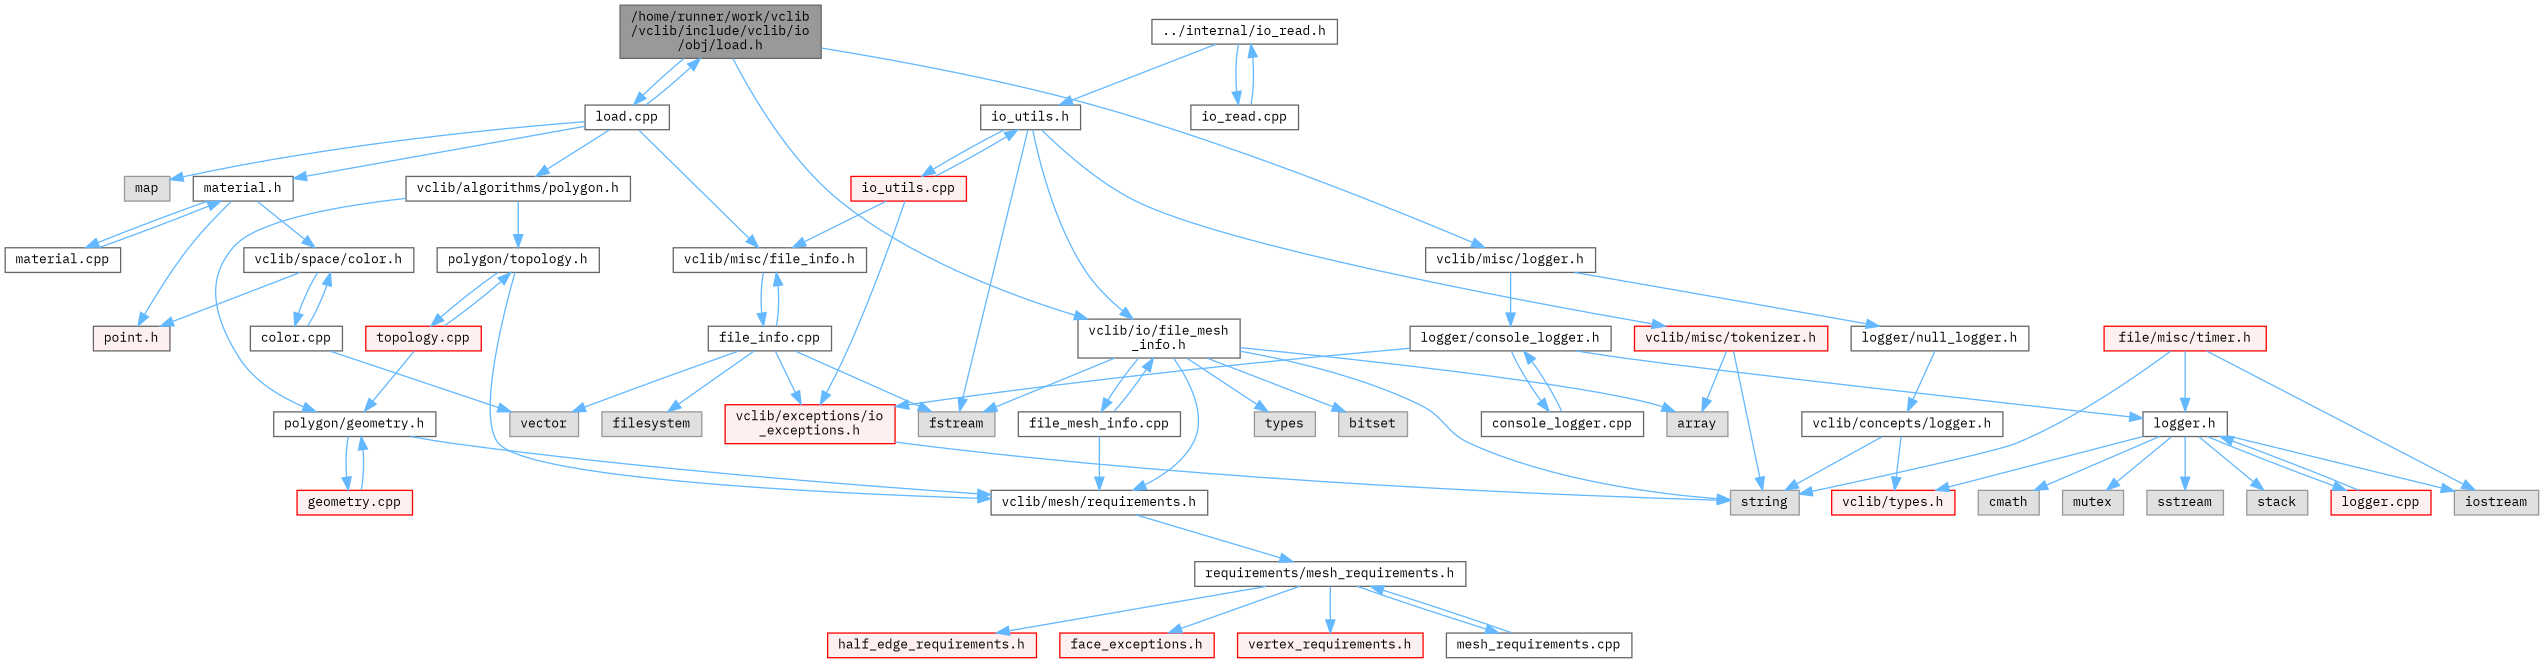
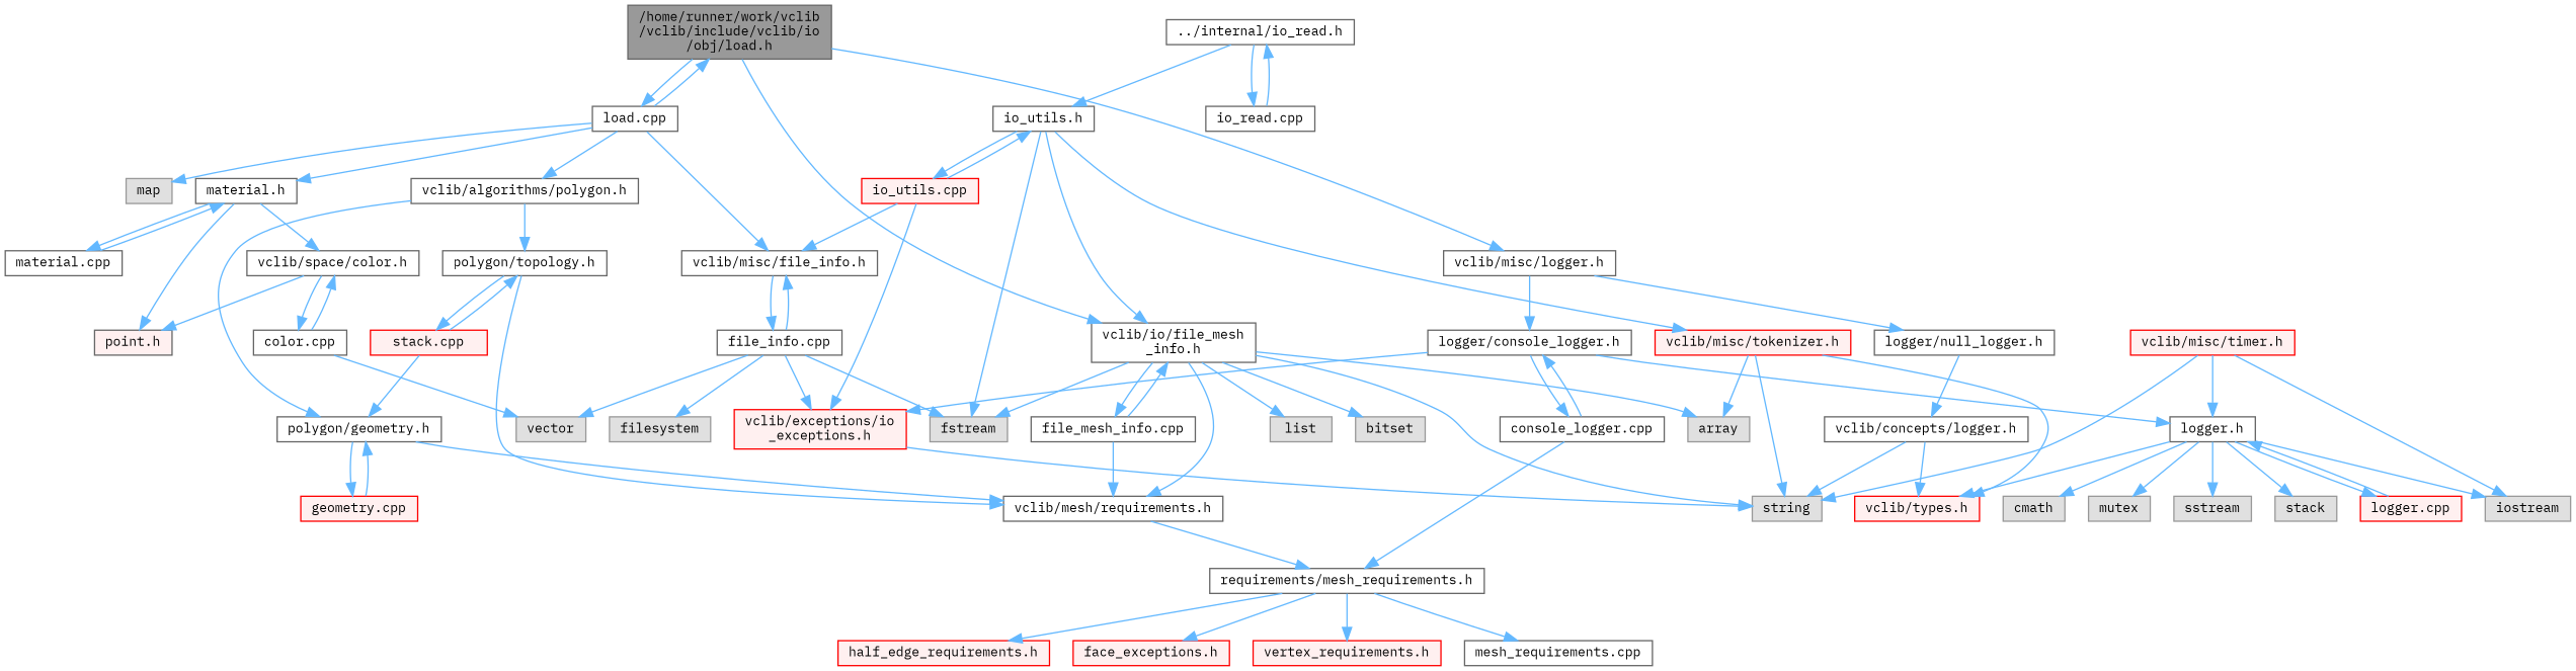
  digraph {
    fontname="IBM Plex Mono"
    node [color=grey40 fillcolor=white fontname="IBM Plex Mono" fontsize=10 shape=box style=filled]
    edge [color=steelblue1 fontname="IBM Plex Mono" fontsize=10 labelfontname=Helvetica labelfontsize=10 style=solid]
    n1 [color=gray40 fillcolor=grey60 fontcolor=black height=0.2 label="/home/runner/work/vclib\l/vclib/include/vclib/io\l/obj/load.h" width=0.4]
    n2 [height=0.2 label="vclib/io/file_mesh\l_info.h" width=0.4]
    n3 [height=0.2 label="vclib/misc/logger.h" width=0.4]
    n4 [height=0.2 label="load.cpp" width=0.4]
    n5 [color=grey60 fillcolor="#E0E0E0" height=0.2 label=array width=0.4]
-   n6 [color=grey60 fillcolor="#E0E0E0" height=0.2 label=types width=0.4]
+   n6 [color=grey60 fillcolor="#E0E0E0" height=0.2 label=list width=0.4]
    n7 [color=grey60 fillcolor="#E0E0E0" height=0.2 label=string width=0.4]
    n8 [color=grey60 fillcolor="#E0E0E0" height=0.2 label=bitset width=0.4]
    n9 [height=0.2 label="vclib/mesh/requirements.h" width=0.4]
    n10 [height=0.2 label="file_mesh_info.cpp" width=0.4]
    n11 [color=grey60 fillcolor="#E0E0E0" height=0.2 label=fstream width=0.4]
    n12 [height=0.2 label="logger/console_logger.h" width=0.4]
    n13 [height=0.2 label="logger/null_logger.h" width=0.4]
    n14 [color=grey60 fillcolor="#E0E0E0" height=0.2 label=map width=0.4]
    n15 [height=0.2 label="vclib/algorithms/polygon.h" width=0.4]
    n16 [height=0.2 label="vclib/misc/file_info.h" width=0.4]
    n17 [height=0.2 label="material.h" width=0.4]
    n18 [color=grey60 fillcolor="#E0E0E0" height=0.2 label=vector width=0.4]
    n19 [height=0.2 label="requirements/mesh_requirements.h" width=0.4]
    n20 [color=red fillcolor="#FFF0F0" height=0.2 label="half_edge_requirements.h" width=0.4]
    n21 [color=red fillcolor="#FFF0F0" height=0.2 label="face_exceptions.h" width=0.4]
    n22 [color=red fillcolor="#FFF0F0" height=0.2 label="vertex_requirements.h" width=0.4]
    n23 [height=0.2 label="mesh_requirements.cpp" width=0.4]
    n24 [height=0.2 label="logger.h" width=0.4]
    n25 [height=0.2 label="console_logger.cpp" width=0.4]
    n26 [color=red fillcolor="#FFF0F0" height=0.2 label="vclib/exceptions/io\l_exceptions.h" width=0.4]
    n27 [height=0.2 label="vclib/concepts/logger.h" width=0.4]
    n28 [color=grey60 fillcolor="#E0E0E0" height=0.2 label=cmath width=0.4]
    n29 [color=grey60 fillcolor="#E0E0E0" height=0.2 label=iostream width=0.4]
    n30 [color=grey60 fillcolor="#E0E0E0" height=0.2 label=mutex width=0.4]
    n31 [color=grey60 fillcolor="#E0E0E0" height=0.2 label=sstream width=0.4]
    n32 [color=grey60 fillcolor="#E0E0E0" height=0.2 label=stack width=0.4]
    n33 [color=red fillcolor="#FFF0F0" height=0.2 label="vclib/types.h" width=0.4]
    n34 [color=red fillcolor="#FFF0F0" height=0.2 label="logger.cpp" width=0.4]
-   n35 [color=red fillcolor="#FFF0F0" height=0.2 label="file/misc/timer.h" width=0.4]
+   n35 [color=red fillcolor="#FFF0F0" height=0.2 label="vclib/misc/timer.h" width=0.4]
    n36 [height=0.2 label="polygon/geometry.h" width=0.4]
    n37 [height=0.2 label="polygon/topology.h" width=0.4]
    n38 [height=0.2 label="file_info.cpp" width=0.4]
    n39 [height=0.2 label="../internal/io_read.h" width=0.4]
    n40 [height=0.2 label="io_utils.h" width=0.4]
    n41 [height=0.2 label="io_read.cpp" width=0.4]
    n42 [height=0.2 label="vclib/space/color.h" width=0.4]
    n43 [fillcolor="#FFF0F0" height=0.2 label="point.h" width=0.4]
    n44 [height=0.2 label="material.cpp" width=0.4]
    n45 [color=red fillcolor="#FFF0F0" height=0.2 label="geometry.cpp" width=0.4]
-   n46 [color=red fillcolor="#FFF0F0" height=0.2 label="topology.cpp" width=0.4]
+   n46 [color=red fillcolor="#FFF0F0" height=0.2 label="stack.cpp" width=0.4]
    n47 [color=grey60 fillcolor="#E0E0E0" height=0.2 label=filesystem width=0.4]
    n48 [color=red fillcolor="#FFF0F0" height=0.2 label="vclib/misc/tokenizer.h" width=0.4]
    n49 [color=red fillcolor="#FFF0F0" height=0.2 label="io_utils.cpp" width=0.4]
    n50 [height=0.2 label="color.cpp" width=0.4]
    n1 -> n2
    n1 -> n3
    n1 -> n4
    n2 -> n5
    n2 -> n6
    n2 -> n7
    n2 -> n8
    n2 -> n9
    n2 -> n10
    n2 -> n11
    n3 -> n12
    n3 -> n13
    n4 -> n1
    n4 -> n14
    n4 -> n15
    n4 -> n16
    n4 -> n17
    n9 -> n19
    n10 -> n2
    n10 -> n9
    n12 -> n24
    n12 -> n25
    n12 -> n26
    n13 -> n27
    n15 -> n36
    n15 -> n37
    n16 -> n38
    n17 -> n42
    n17 -> n43
    n17 -> n44
    n19 -> n20
    n19 -> n21
    n19 -> n22
    n19 -> n23
-   n23 -> n19
+   n25 -> n19
    n24 -> n28
    n24 -> n29
    n24 -> n30
    n24 -> n31
    n24 -> n32
    n24 -> n33
    n24 -> n34
    n25 -> n12
    n26 -> n7
    n27 -> n7
    n27 -> n33
    n34 -> n24
    n35 -> n7
    n35 -> n24
    n35 -> n29
    n36 -> n9
    n36 -> n45
    n37 -> n9
    n37 -> n46
    n38 -> n11
    n38 -> n16
    n38 -> n18
    n38 -> n26
    n38 -> n47
    n39 -> n40
    n39 -> n41
    n40 -> n2
    n40 -> n11
    n40 -> n48
    n40 -> n49
    n41 -> n39
    n42 -> n43
    n42 -> n50
    n44 -> n17
    n45 -> n36
    n46 -> n36
    n46 -> n37
    n48 -> n5
    n48 -> n7
+   n48 -> n33
    n49 -> n16
    n49 -> n26
    n49 -> n40
    n50 -> n18
    n50 -> n42
  }
